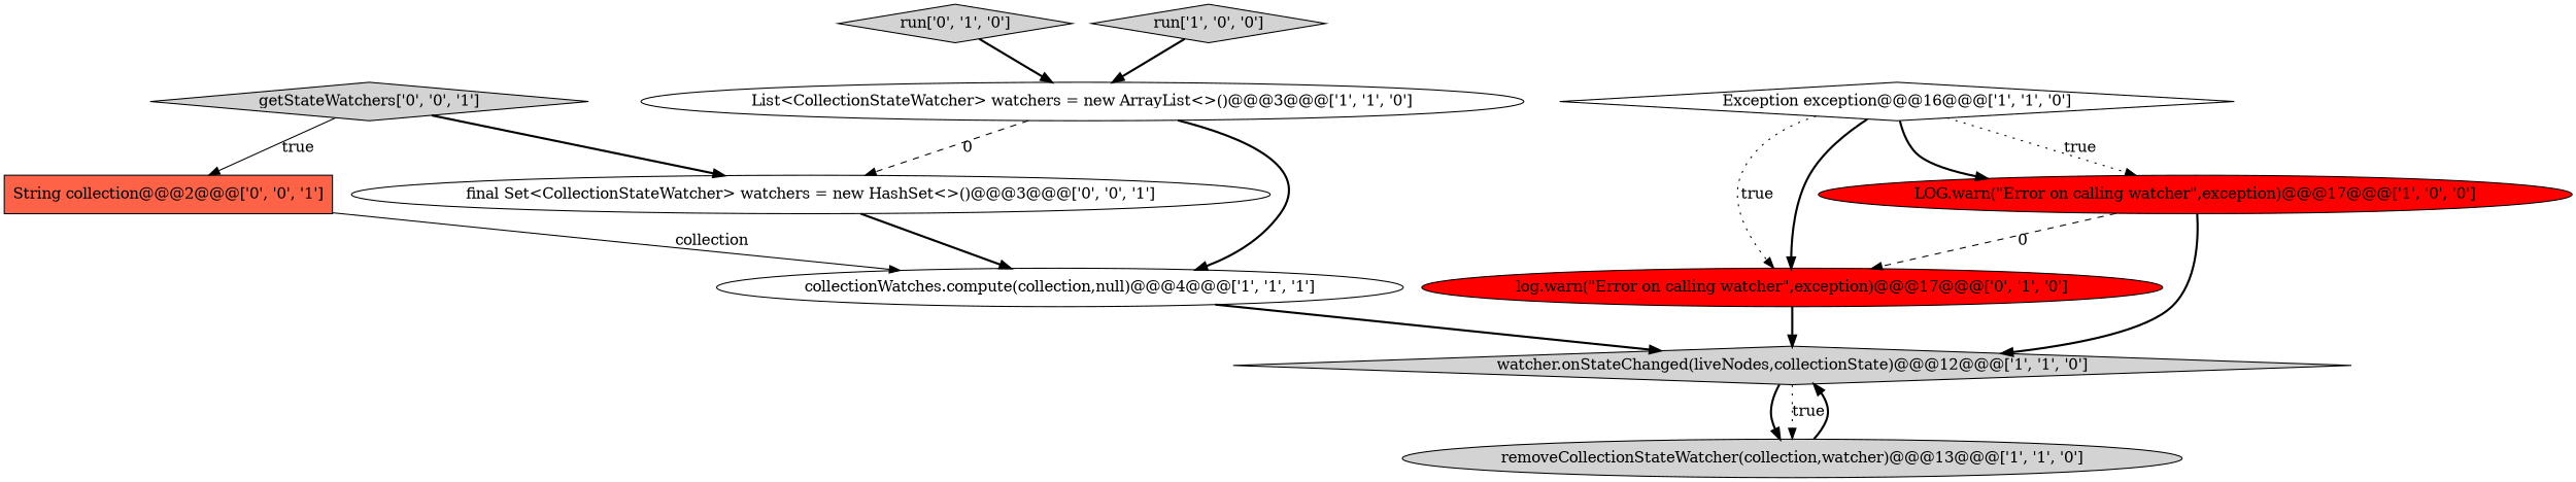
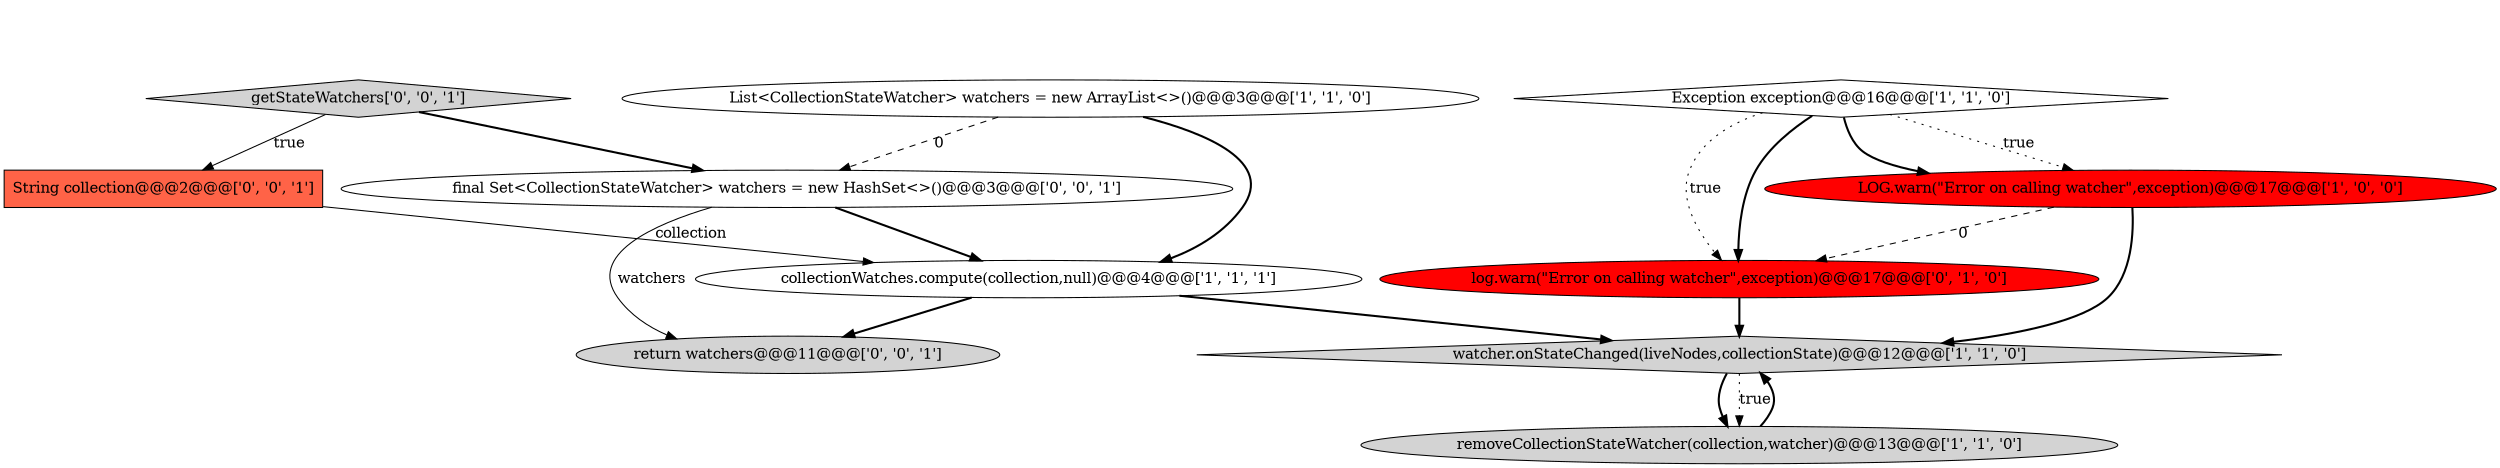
  digraph {
    fontname="DejaVu Serif"
    node [fillcolor=lightgray fontname="DejaVu Serif" shape=ellipse style=filled]
    edge [fontname="DejaVu Serif" style=bold]
    n1 [fillcolor=white label="collectionWatches.compute(collection,null)@@@4@@@['1', '1', '1']"]
    n2 [label="watcher.onStateChanged(liveNodes,collectionState)@@@12@@@['1', '1', '0']" shape=diamond]
+   n3 [label="return watchers@@@11@@@['0', '0', '1']"]
    n4 [label="removeCollectionStateWatcher(collection,watcher)@@@13@@@['1', '1', '0']"]
    n5 [fillcolor=white label="List<CollectionStateWatcher> watchers = new ArrayList<>()@@@3@@@['1', '1', '0']"]
    n6 [fillcolor=white label="final Set<CollectionStateWatcher> watchers = new HashSet<>()@@@3@@@['0', '0', '1']"]
    n7 [label="getStateWatchers['0', '0', '1']" shape=diamond]
    n8 [fillcolor=tomato label="String collection@@@2@@@['0', '0', '1']" shape=box]
    n9 [fillcolor=white label="Exception exception@@@16@@@['1', '1', '0']" shape=diamond]
    n10 [fillcolor=red label="LOG.warn(\"Error on calling watcher\",exception)@@@17@@@['1', '0', '0']"]
    n11 [fillcolor=red label="log.warn(\"Error on calling watcher\",exception)@@@17@@@['0', '1', '0']"]
-   n12 [label="run['0', '1', '0']" shape=diamond]
-   n13 [label="run['1', '0', '0']" shape=diamond]
    n1 -> n2
+   n1 -> n3
    n2 -> n4
    n2 -> n4 [label=true style=dotted]
    n4 -> n2
    n5 -> n1
    n5 -> n6 [label=0 style=dashed]
    n6 -> n1
+   n6 -> n3 [label=watchers style=solid]
    n7 -> n6
    n7 -> n8 [label=true style=solid]
    n8 -> n1 [label=collection style=solid]
    n9 -> n10
    n9 -> n10 [label=true style=dotted]
    n9 -> n11 [label=true style=dotted]
    n9 -> n11
    n10 -> n2
    n10 -> n11 [label=0 style=dashed]
    n11 -> n2
-   n12 -> n5
-   n13 -> n5
  }
